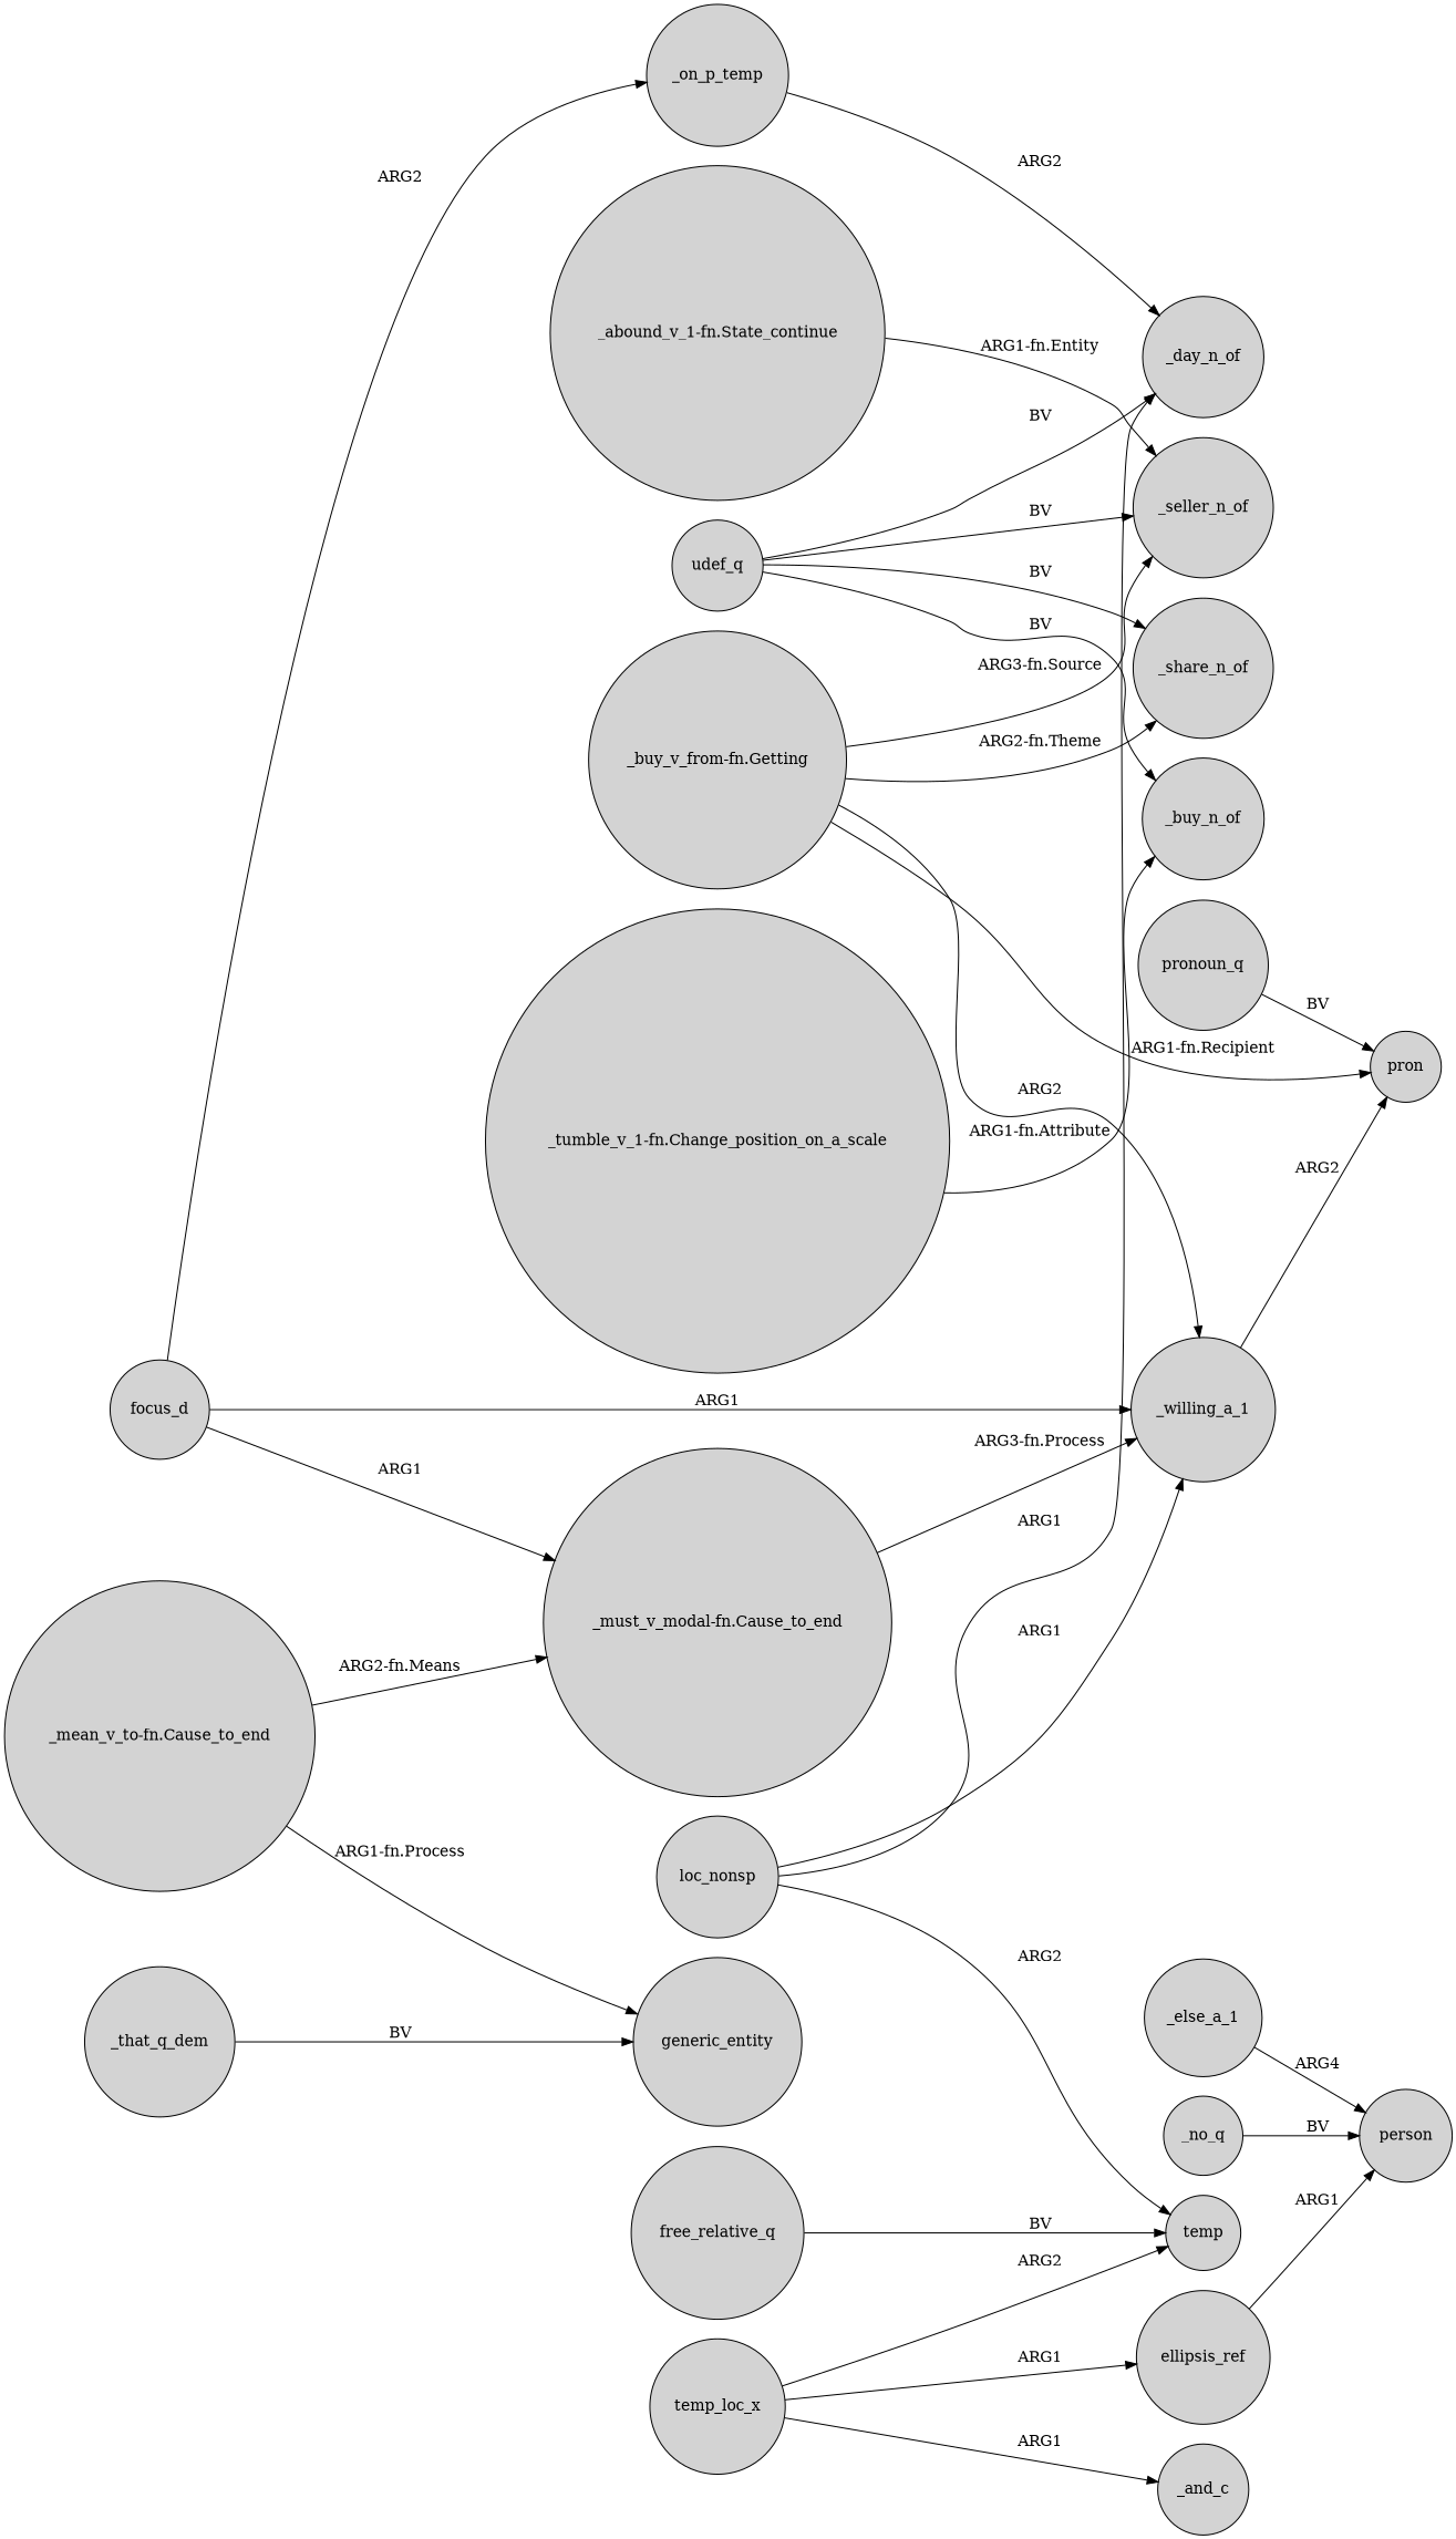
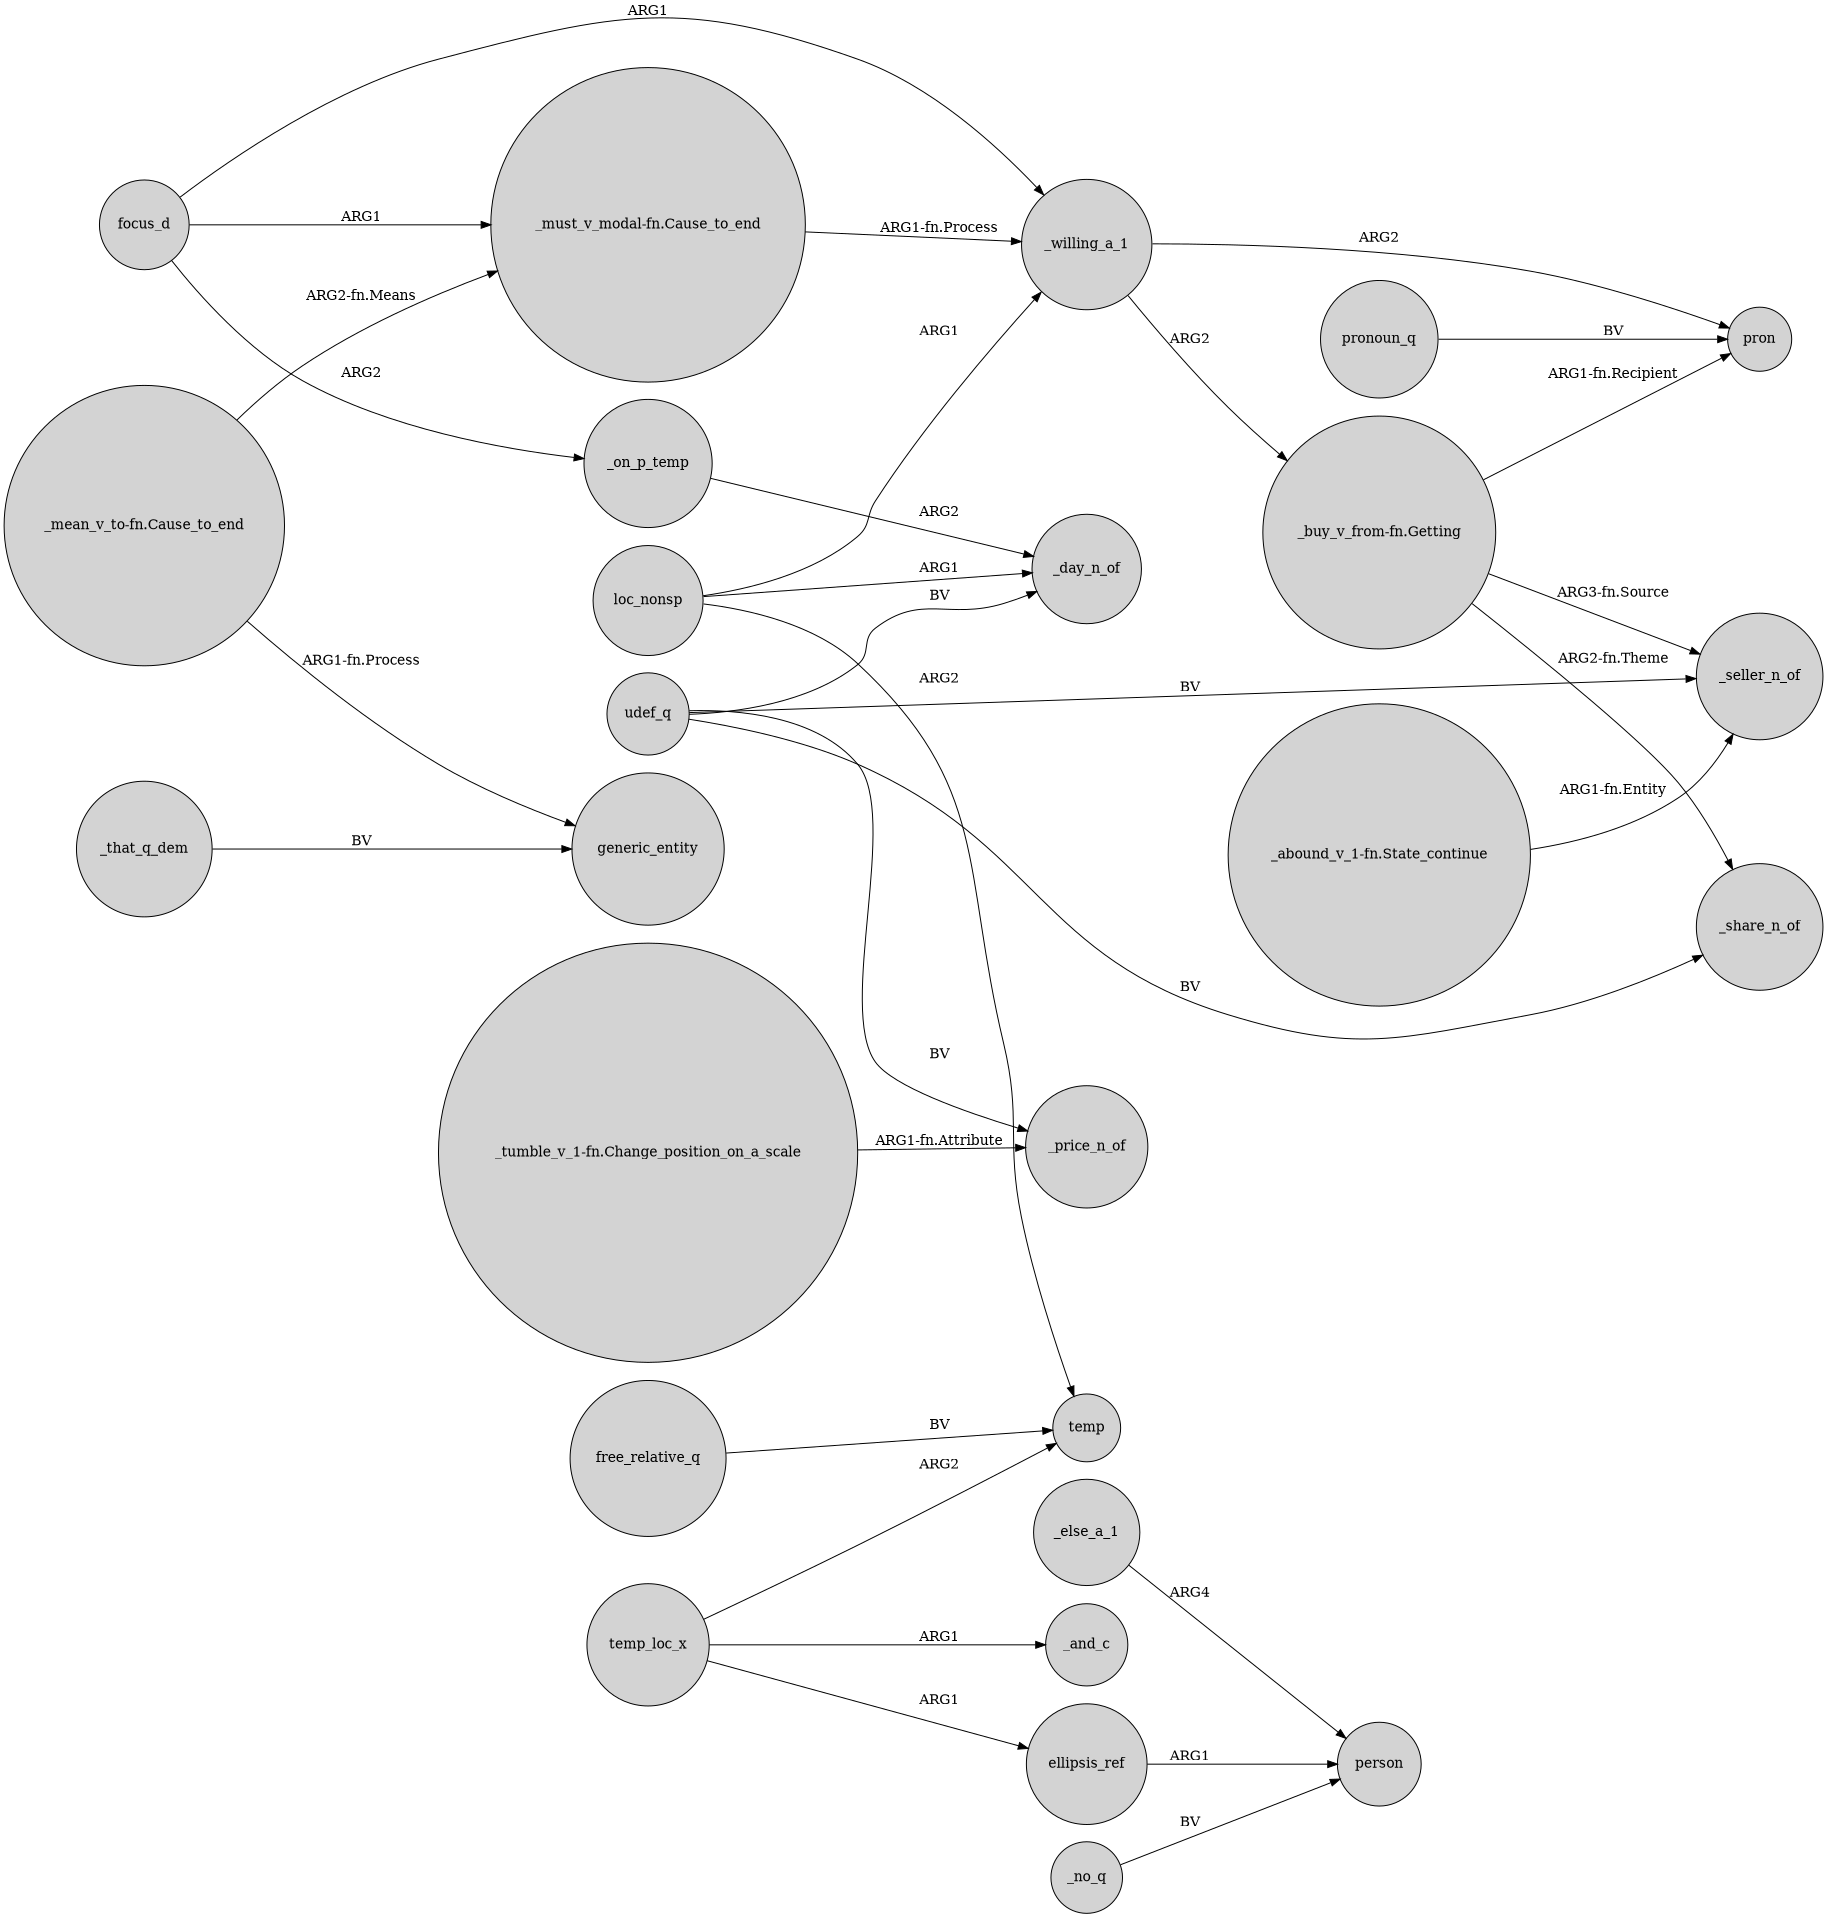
  digraph {
    rankdir=LR
    node [shape=circle style=filled]
    focus_d
    _on_p_temp
    "_must_v_modal-fn.Cause_to_end"
    _willing_a_1
    _day_n_of
    "_buy_v_from-fn.Getting"
    pron
    _seller_n_of
    _share_n_of
    temp_loc_x
    ellipsis_ref
    temp
    _and_c
    person
    "_mean_v_to-fn.Cause_to_end"
    generic_entity
    udef_q
-   _price_n_of [label=_buy_n_of]
+   _price_n_of
    loc_nonsp
    "_abound_v_1-fn.State_continue"
    "_tumble_v_1-fn.Change_position_on_a_scale"
    pronoun_q
    _else_a_1
    _no_q
    free_relative_q
    _that_q_dem
    focus_d -> _on_p_temp [label=ARG2]
    focus_d -> "_must_v_modal-fn.Cause_to_end" [label=ARG1]
    focus_d -> _willing_a_1 [label=ARG1]
    _on_p_temp -> _day_n_of [label=ARG2]
-   "_must_v_modal-fn.Cause_to_end" -> _willing_a_1 [label="ARG3-fn.Process"]
-   "_buy_v_from-fn.Getting" -> _willing_a_1 [label=ARG2]
+   "_must_v_modal-fn.Cause_to_end" -> _willing_a_1 [label="ARG1-fn.Process"]
+   _willing_a_1 -> "_buy_v_from-fn.Getting" [label=ARG2]
    _willing_a_1 -> pron [label=ARG2]
    "_buy_v_from-fn.Getting" -> pron [label="ARG1-fn.Recipient"]
    "_buy_v_from-fn.Getting" -> _seller_n_of [label="ARG3-fn.Source"]
    "_buy_v_from-fn.Getting" -> _share_n_of [label="ARG2-fn.Theme"]
    temp_loc_x -> ellipsis_ref [label=ARG1]
    temp_loc_x -> temp [label=ARG2]
    temp_loc_x -> _and_c [label=ARG1]
    ellipsis_ref -> person [label=ARG1]
    "_mean_v_to-fn.Cause_to_end" -> "_must_v_modal-fn.Cause_to_end" [label="ARG2-fn.Means"]
    "_mean_v_to-fn.Cause_to_end" -> generic_entity [label="ARG1-fn.Process"]
    udef_q -> _day_n_of [label=BV]
    udef_q -> _seller_n_of [label=BV]
    udef_q -> _share_n_of [label=BV]
    udef_q -> _price_n_of [label=BV]
    loc_nonsp -> _willing_a_1 [label=ARG1]
    loc_nonsp -> _day_n_of [label=ARG1]
    loc_nonsp -> temp [label=ARG2]
    "_abound_v_1-fn.State_continue" -> _seller_n_of [label="ARG1-fn.Entity"]
    "_tumble_v_1-fn.Change_position_on_a_scale" -> _price_n_of [label="ARG1-fn.Attribute"]
    pronoun_q -> pron [label=BV]
    _else_a_1 -> person [label=ARG4]
    _no_q -> person [label=BV]
    free_relative_q -> temp [label=BV]
    _that_q_dem -> generic_entity [label=BV]
  }
